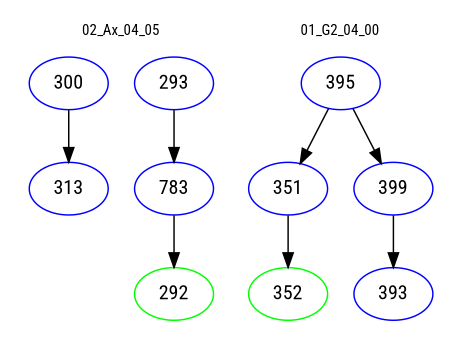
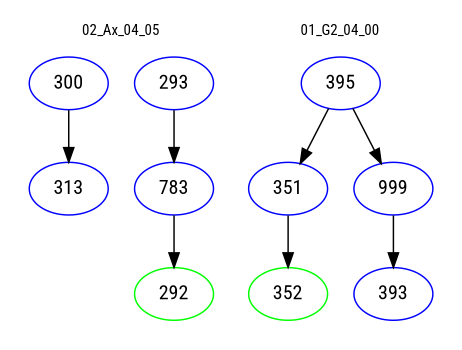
  digraph {
    fontname="Roboto Condensed"
    node [color=blue fontname="Roboto Condensed"]
    edge [color=black fontname="Roboto Condensed"]
    n1 [label=293]
    n2 [label=783]
    n3 [label=300]
    n4 [color=green label=292]
    n5 [label=313]
    n6 [label=395]
    n7 [label=351]
-   n8 [label=399]
+   n8 [label=999]
    n9 [color=green label=352]
    n10 [label=393]
    subgraph cluster_1 {
      color=white
      fontsize=10
      label="02_Ax_04_05"
      n1
      n2
      n3
      n4
      n5
    }
    subgraph cluster_2 {
      color=white
      fontsize=10
      label="01_G2_04_00"
      n6
      n7
      n8
      n9
      n10
    }
    n1 -> n2
    n2 -> n4
    n3 -> n5
    n6 -> n7
    n6 -> n8
    n7 -> n9
    n8 -> n10
  }
